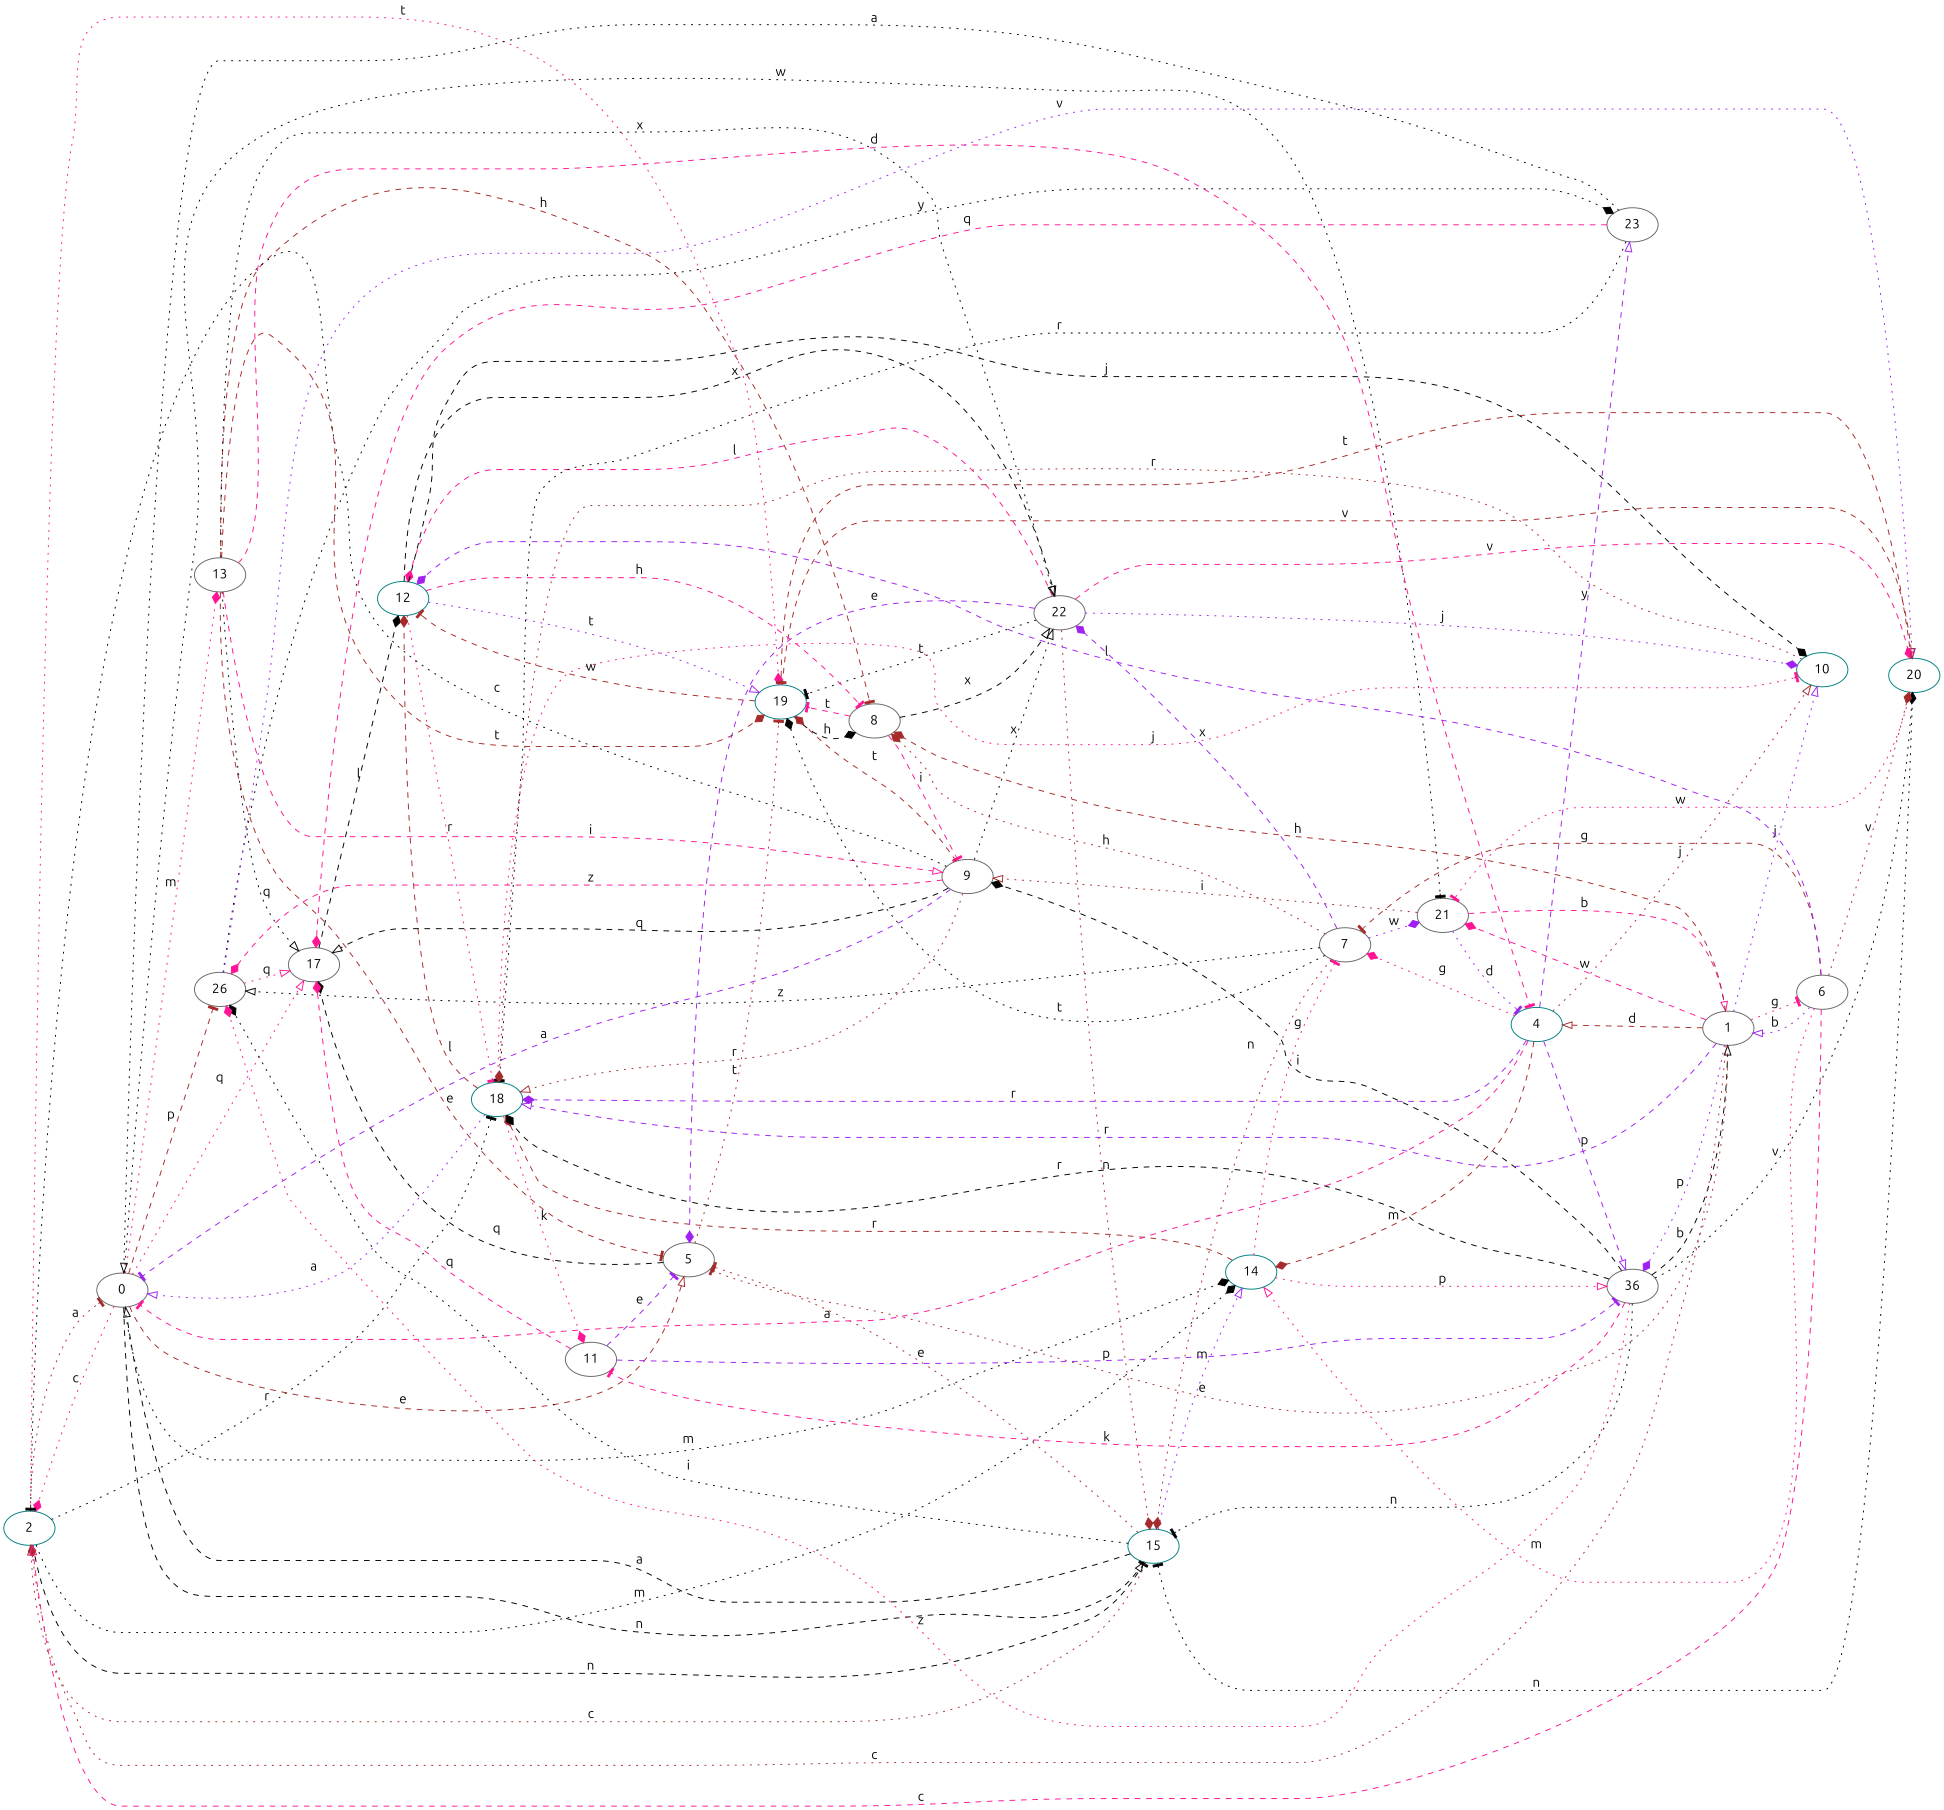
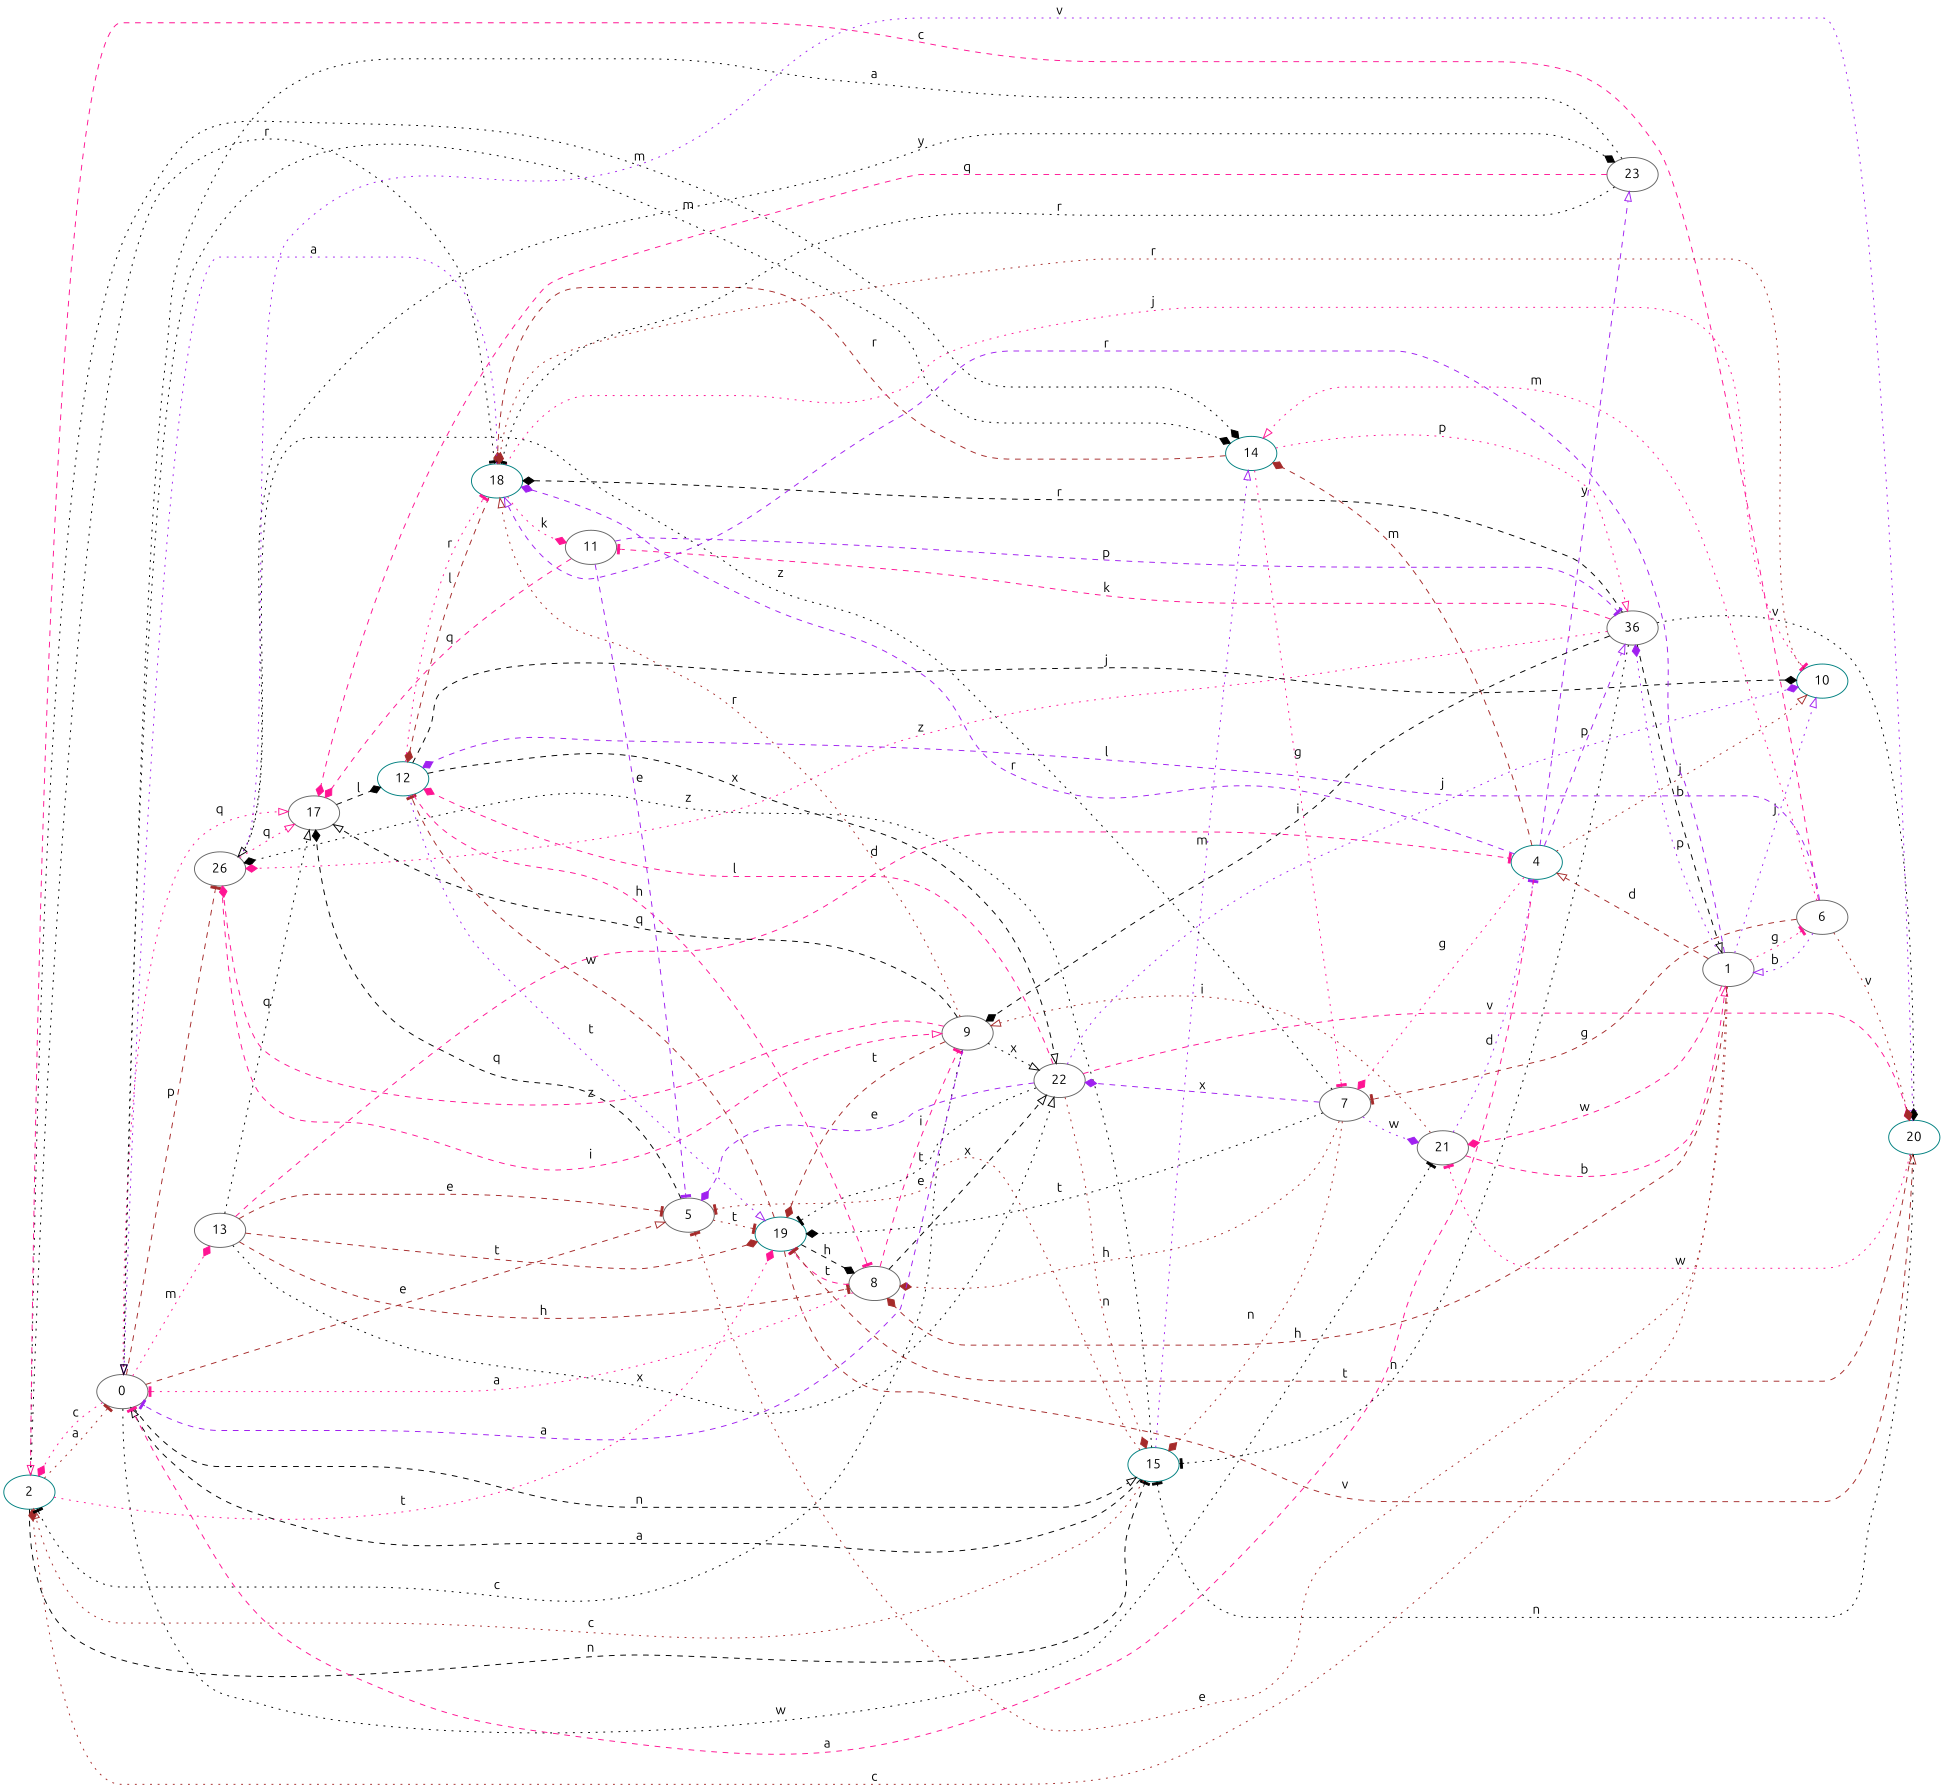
  strict digraph {
    fontname=Ubuntu
    rankdir=LR
    node [color=gray40 fontname=Ubuntu]
    edge [arrowhead=diamond color=black fontname=Ubuntu style=dotted]
    2 [color=teal]
    0
    5
    13
    14 [color=teal]
    15 [color=teal]
    17
    21
    26
    18 [color=teal]
    19 [color=teal]
    4 [color=teal]
    8
    22
    n15 [label=36]
    7
    12 [color=teal]
    1
    9
    23
    20 [color=teal]
    6
    10 [color=teal]
    11
    2 -> 0 [arrowhead=tee color=brown label=a]
    2 -> 14 [label=m]
    2 -> 15 [arrowhead=tee label=n style=dashed]
    2 -> 18 [arrowhead=tee label=r]
    2 -> 19 [color=deeppink label=t]
    0 -> 2 [color=deeppink label=c]
    0 -> 5 [arrowhead=onormal color=brown label=e style=dashed]
    0 -> 13 [color=deeppink label=m]
    0 -> 14 [label=m]
    0 -> 15 [arrowhead=onormal label=n style=dashed]
    0 -> 17 [arrowhead=onormal color=deeppink label=q]
    0 -> 21 [arrowhead=tee label=w]
    0 -> 26 [arrowhead=tee color=brown label=p style=dashed]
    5 -> 17 [label=q style=dashed]
    5 -> 19 [arrowhead=tee color=brown label=t]
    13 -> 5 [arrowhead=tee color=brown label=e style=dashed]
    13 -> 17 [arrowhead=onormal label=q]
    13 -> 19 [color=brown label=t style=dashed]
    13 -> 4 [arrowhead=tee color=deeppink label=d style=dashed]
    13 -> 8 [arrowhead=tee color=brown label=h style=dashed]
    13 -> 22 [arrowhead=onormal label=x]
    14 -> 18 [color=brown label=r style=dashed]
    14 -> n15 [arrowhead=onormal color=deeppink label=p]
    14 -> 7 [arrowhead=tee color=deeppink label=g]
    15 -> 2 [arrowhead=onormal color=brown label=c]
    15 -> 0 [arrowhead=onormal label=a style=dashed]
    15 -> 5 [arrowhead=tee color=brown label=e]
    15 -> 14 [arrowhead=onormal color=purple label=m]
-   15 -> 26 [label=i]
+   15 -> 26 [label=z]
    17 -> 12 [label=l style=dashed]
    21 -> 4 [arrowhead=tee color=purple label=d]
    21 -> 1 [arrowhead=onormal color=deeppink label=b style=dashed]
    21 -> 9 [arrowhead=onormal color=brown label=i]
    26 -> 17 [arrowhead=onormal color=deeppink label=q]
-   13 -> 9 [arrowhead=onormal color=deeppink label=i style=dashed]
+   26 -> 9 [arrowhead=onormal color=deeppink label=i style=dashed]
    26 -> 23 [label=y]
    26 -> 20 [arrowhead=onormal color=purple label=v]
    18 -> 0 [arrowhead=onormal color=purple label=a]
    18 -> 12 [color=brown label=l style=dashed]
    18 -> 10 [arrowhead=tee color=deeppink label=j]
    18 -> 11 [color=deeppink label=k]
    19 -> 8 [label=h style=dashed]
    19 -> 12 [arrowhead=tee color=brown label=w style=dashed]
    19 -> 20 [arrowhead=onormal color=brown label=v style=dashed]
    4 -> 0 [arrowhead=tee color=deeppink label=a style=dashed]
    4 -> 14 [color=brown label=m style=dashed]
    4 -> 18 [color=purple label=r style=dashed]
    4 -> n15 [arrowhead=onormal color=purple label=p style=dashed]
    4 -> 7 [color=deeppink label=g]
    4 -> 23 [arrowhead=onormal color=purple label=y style=dashed]
    4 -> 10 [arrowhead=onormal color=brown label=j]
+   8 -> 0 [arrowhead=tee color=deeppink label=a]
    8 -> 19 [arrowhead=tee color=deeppink label=t style=dashed]
    8 -> 22 [arrowhead=onormal label=x style=dashed]
    8 -> 9 [arrowhead=tee color=deeppink label=i style=dashed]
    22 -> 5 [color=purple label=e style=dashed]
    22 -> 15 [color=brown label=n]
    22 -> 19 [arrowhead=tee label=t]
    22 -> 12 [color=deeppink label=l style=dashed]
    22 -> 20 [color=deeppink label=v style=dashed]
    22 -> 10 [color=purple label=j]
    n15 -> 15 [arrowhead=tee label=n]
    n15 -> 26 [color=deeppink label=z]
    n15 -> 18 [label=r style=dashed]
    n15 -> 1 [arrowhead=onormal label=b style=dashed]
    n15 -> 9 [label=i style=dashed]
    n15 -> 20 [label=v]
    n15 -> 11 [arrowhead=tee color=deeppink label=k style=dashed]
    7 -> 15 [color=brown label=n]
    7 -> 21 [color=purple label=w]
    7 -> 26 [arrowhead=onormal label=z]
    7 -> 19 [label=t]
    7 -> 8 [color=brown label=h]
    7 -> 22 [color=purple label=x style=dashed]
    12 -> 18 [arrowhead=tee color=deeppink label=r]
    12 -> 19 [arrowhead=onormal color=purple label=t]
    12 -> 8 [arrowhead=tee color=deeppink label=h style=dashed]
    12 -> 22 [arrowhead=onormal label=x style=dashed]
    12 -> 10 [label=j style=dashed]
    1 -> 2 [color=brown label=c]
    1 -> 5 [arrowhead=tee color=brown label=e]
    1 -> 21 [color=deeppink label=w style=dashed]
    1 -> 18 [arrowhead=onormal color=purple label=r style=dashed]
    1 -> 4 [arrowhead=onormal color=brown label=d style=dashed]
    1 -> 8 [color=brown label=h style=dashed]
    1 -> n15 [color=purple label=p]
    1 -> 6 [arrowhead=tee color=deeppink label=g]
    1 -> 10 [arrowhead=onormal color=purple label=j]
    9 -> 2 [arrowhead=tee label=c]
    9 -> 0 [arrowhead=tee color=purple label=a style=dashed]
    9 -> 17 [arrowhead=onormal label=q style=dashed]
    9 -> 26 [color=deeppink label=z style=dashed]
    9 -> 18 [arrowhead=onormal color=brown label=r]
    9 -> 19 [color=brown label=t style=dashed]
    9 -> 22 [arrowhead=onormal label=x]
    23 -> 0 [arrowhead=onormal label=a]
    23 -> 17 [color=deeppink label=q style=dashed]
    23 -> 18 [arrowhead=tee label=r]
    20 -> 15 [arrowhead=tee label=n]
    20 -> 21 [arrowhead=tee color=deeppink label=w]
    20 -> 19 [arrowhead=tee color=brown label=t style=dashed]
    6 -> 2 [arrowhead=onormal color=deeppink label=c style=dashed]
    6 -> 14 [arrowhead=onormal color=deeppink label=m]
    6 -> 7 [arrowhead=tee color=brown label=g style=dashed]
    6 -> 12 [color=purple label=l style=dashed]
    6 -> 1 [arrowhead=onormal color=purple label=b]
    6 -> 20 [color=brown label=v]
    10 -> 18 [color=brown label=r]
    11 -> 5 [arrowhead=tee color=purple label=e style=dashed]
    11 -> 17 [color=deeppink label=q style=dashed]
    11 -> n15 [arrowhead=tee color=purple label=p style=dashed]
  }
